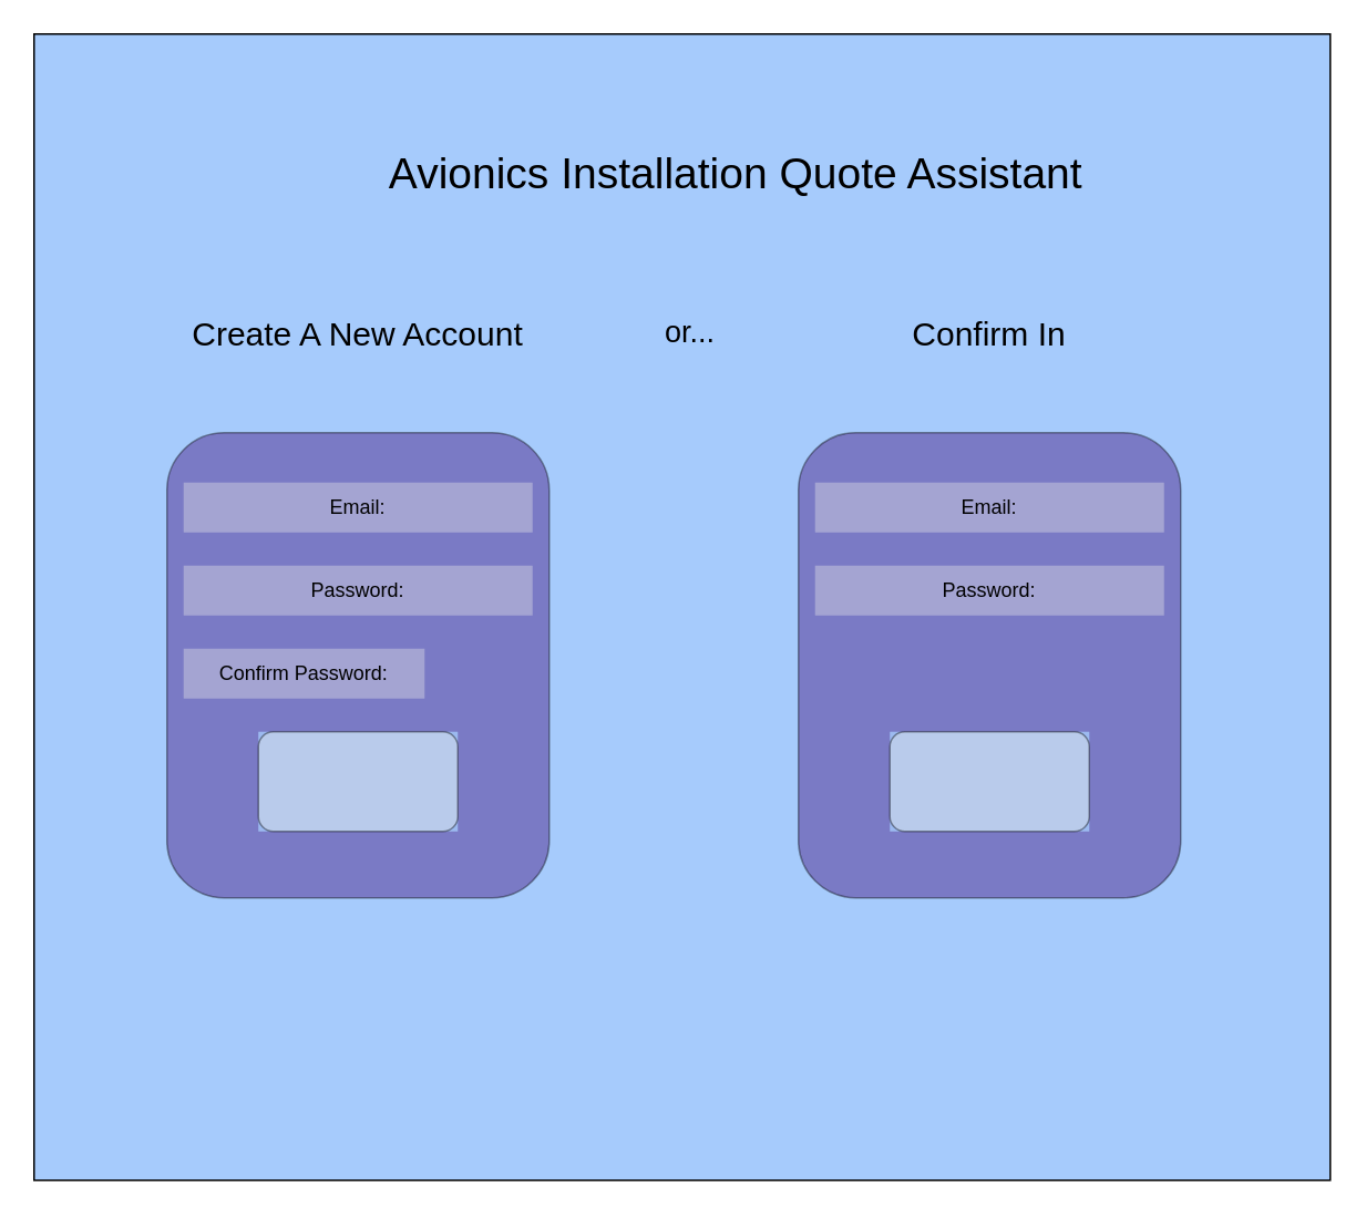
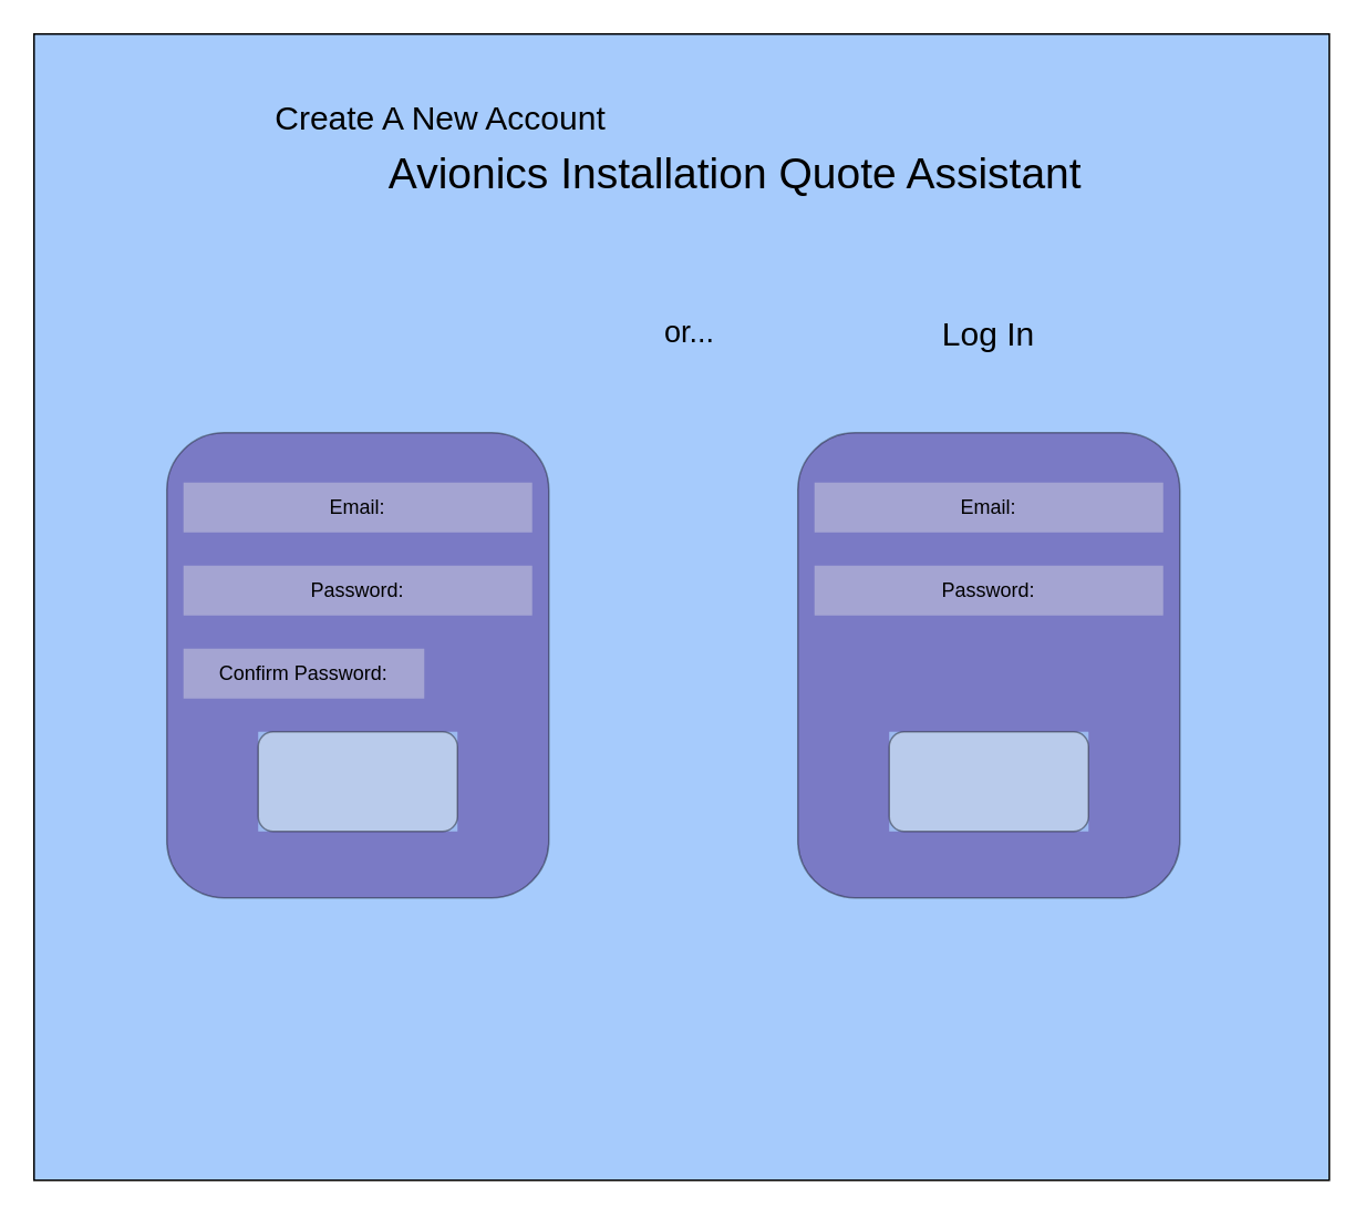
  <mxCell id="0" />
  <mxCell id="1" parent="0" />
  <mxCell id="2" value="" style="rounded=0;whiteSpace=wrap;html=1;fillColor=#A6CBFC;" vertex="1" parent="1"><mxGeometry x="20" y="20" width="780" height="690" as="geometry" /></mxCell>
  <mxCell id="3" value="&lt;font style=&quot;font-size: 26px&quot;&gt;Avionics Installation Quote Assistant&lt;br&gt;&lt;br&gt;&lt;br&gt;&lt;/font&gt;" style="text;html=1;strokeColor=none;fillColor=none;align=center;verticalAlign=middle;whiteSpace=wrap;rounded=0;" vertex="1" parent="1"><mxGeometry x="145" y="120" width="595" height="30" as="geometry" /></mxCell>
- <mxCell id="4" value="&lt;font style=&quot;font-size: 20px&quot;&gt;Create A New Account&lt;/font&gt;" style="text;html=1;strokeColor=none;fillColor=none;align=center;verticalAlign=middle;whiteSpace=wrap;rounded=0;" vertex="1" parent="1"><mxGeometry x="110" y="170" width="210" height="60" as="geometry" /></mxCell>
+ <mxCell id="4" value="&lt;font style=&quot;font-size: 20px&quot;&gt;Create A New Account&lt;/font&gt;" style="text;html=1;strokeColor=none;fillColor=none;align=center;verticalAlign=middle;whiteSpace=wrap;rounded=0;" vertex="1" parent="1"><mxGeometry x="160" y="40" width="210" height="60" as="geometry" /></mxCell>
  <mxCell id="5" value="&lt;font style=&quot;font-size: 18px&quot;&gt;or...&lt;/font&gt;" style="text;html=1;strokeColor=none;fillColor=none;align=center;verticalAlign=middle;whiteSpace=wrap;rounded=0;" vertex="1" parent="1"><mxGeometry x="395" y="190" width="40" height="20" as="geometry" /></mxCell>
- <mxCell id="6" value="&lt;font style=&quot;font-size: 20px&quot;&gt;Confirm In&lt;/font&gt;" style="text;html=1;strokeColor=none;fillColor=none;align=center;verticalAlign=middle;whiteSpace=wrap;rounded=0;" vertex="1" parent="1"><mxGeometry x="520" y="185" width="150" height="30" as="geometry" /></mxCell>
+ <mxCell id="6" value="&lt;font style=&quot;font-size: 20px&quot;&gt;Log In&lt;/font&gt;" style="text;html=1;strokeColor=none;fillColor=none;align=center;verticalAlign=middle;whiteSpace=wrap;rounded=0;" vertex="1" parent="1"><mxGeometry x="520" y="185" width="150" height="30" as="geometry" /></mxCell>
  <mxCell id="7" value="" style="rounded=1;whiteSpace=wrap;html=1;fillColor=#380070;opacity=40;" vertex="1" parent="1"><mxGeometry x="100" y="260" width="230" height="280" as="geometry" /></mxCell>
  <mxCell id="8" value="Email:" style="text;html=1;strokeColor=none;align=center;verticalAlign=middle;whiteSpace=wrap;rounded=0;opacity=40;fillColor=#E3E3E3;" vertex="1" parent="1"><mxGeometry x="110" y="290" width="210" height="30" as="geometry" /></mxCell>
  <mxCell id="9" value="Password:&lt;span style=&quot;color: rgba(0 , 0 , 0 , 0) ; font-family: monospace ; font-size: 0px&quot;&gt;%3CmxGraphModel%3E%3Croot%3E%3CmxCell%20id%3D%220%22%2F%3E%3CmxCell%20id%3D%221%22%20parent%3D%220%22%2F%3E%3CmxCell%20id%3D%222%22%20value%3D%22Email%3A%22%20style%3D%22text%3Bhtml%3D1%3BstrokeColor%3Dnone%3Balign%3Dcenter%3BverticalAlign%3Dmiddle%3BwhiteSpace%3Dwrap%3Brounded%3D0%3Bopacity%3D40%3BfillColor%3D%23E3E3E3%3B%22%20vertex%3D%221%22%20parent%3D%221%22%3E%3CmxGeometry%20x%3D%22120%22%20y%3D%22350%22%20width%3D%22210%22%20height%3D%2230%22%20as%3D%22geometry%22%2F%3E%3C%2FmxCell%3E%3C%2Froot%3E%3C%2FmxGraphModel%3E&lt;/span&gt;" style="text;html=1;strokeColor=none;align=center;verticalAlign=middle;whiteSpace=wrap;rounded=0;opacity=40;fillColor=#E3E3E3;" vertex="1" parent="1"><mxGeometry x="110" y="340" width="210" height="30" as="geometry" /></mxCell>
  <mxCell id="10" value="Confirm Password:" style="text;html=1;strokeColor=none;align=center;verticalAlign=middle;whiteSpace=wrap;rounded=0;opacity=40;fillColor=#E3E3E3;" vertex="1" parent="1"><mxGeometry x="110" y="390" width="145" height="30" as="geometry" /></mxCell>
  <mxCell id="11" value="" style="group;fillColor=#A6CBFC;opacity=80;" vertex="1" connectable="0" parent="1"><mxGeometry x="155" y="440" width="120" height="60" as="geometry" /></mxCell>
  <mxCell id="12" value="" style="rounded=1;whiteSpace=wrap;html=1;fillColor=#E3E3E3;opacity=40;" vertex="1" parent="11"><mxGeometry width="120" height="60" as="geometry" /></mxCell>
  <mxCell id="13" value="" style="rounded=1;whiteSpace=wrap;html=1;fillColor=#380070;opacity=40;" vertex="1" parent="1"><mxGeometry x="480" y="260" width="230" height="280" as="geometry" /></mxCell>
  <mxCell id="14" value="Email:" style="text;html=1;strokeColor=none;align=center;verticalAlign=middle;whiteSpace=wrap;rounded=0;opacity=40;fillColor=#E3E3E3;" vertex="1" parent="1"><mxGeometry x="490" y="290" width="210" height="30" as="geometry" /></mxCell>
  <mxCell id="15" value="Password:&lt;span style=&quot;color: rgba(0 , 0 , 0 , 0) ; font-family: monospace ; font-size: 0px&quot;&gt;%3CmxGraphModel%3E%3Croot%3E%3CmxCell%20id%3D%220%22%2F%3E%3CmxCell%20id%3D%221%22%20parent%3D%220%22%2F%3E%3CmxCell%20id%3D%222%22%20value%3D%22Email%3A%22%20style%3D%22text%3Bhtml%3D1%3BstrokeColor%3Dnone%3Balign%3Dcenter%3BverticalAlign%3Dmiddle%3BwhiteSpace%3Dwrap%3Brounded%3D0%3Bopacity%3D40%3BfillColor%3D%23E3E3E3%3B%22%20vertex%3D%221%22%20parent%3D%221%22%3E%3CmxGeometry%20x%3D%22120%22%20y%3D%22350%22%20width%3D%22210%22%20height%3D%2230%22%20as%3D%22geometry%22%2F%3E%3C%2FmxCell%3E%3C%2Froot%3E%3C%2FmxGraphModel%3E&lt;/span&gt;" style="text;html=1;strokeColor=none;align=center;verticalAlign=middle;whiteSpace=wrap;rounded=0;opacity=40;fillColor=#E3E3E3;" vertex="1" parent="1"><mxGeometry x="490" y="340" width="210" height="30" as="geometry" /></mxCell>
  <mxCell id="16" value="" style="group;fillColor=#A6CBFC;opacity=80;" vertex="1" connectable="0" parent="1"><mxGeometry x="535" y="440" width="120" height="60" as="geometry" /></mxCell>
  <mxCell id="17" value="" style="rounded=1;whiteSpace=wrap;html=1;fillColor=#E3E3E3;opacity=40;" vertex="1" parent="16"><mxGeometry width="120" height="60" as="geometry" /></mxCell>
